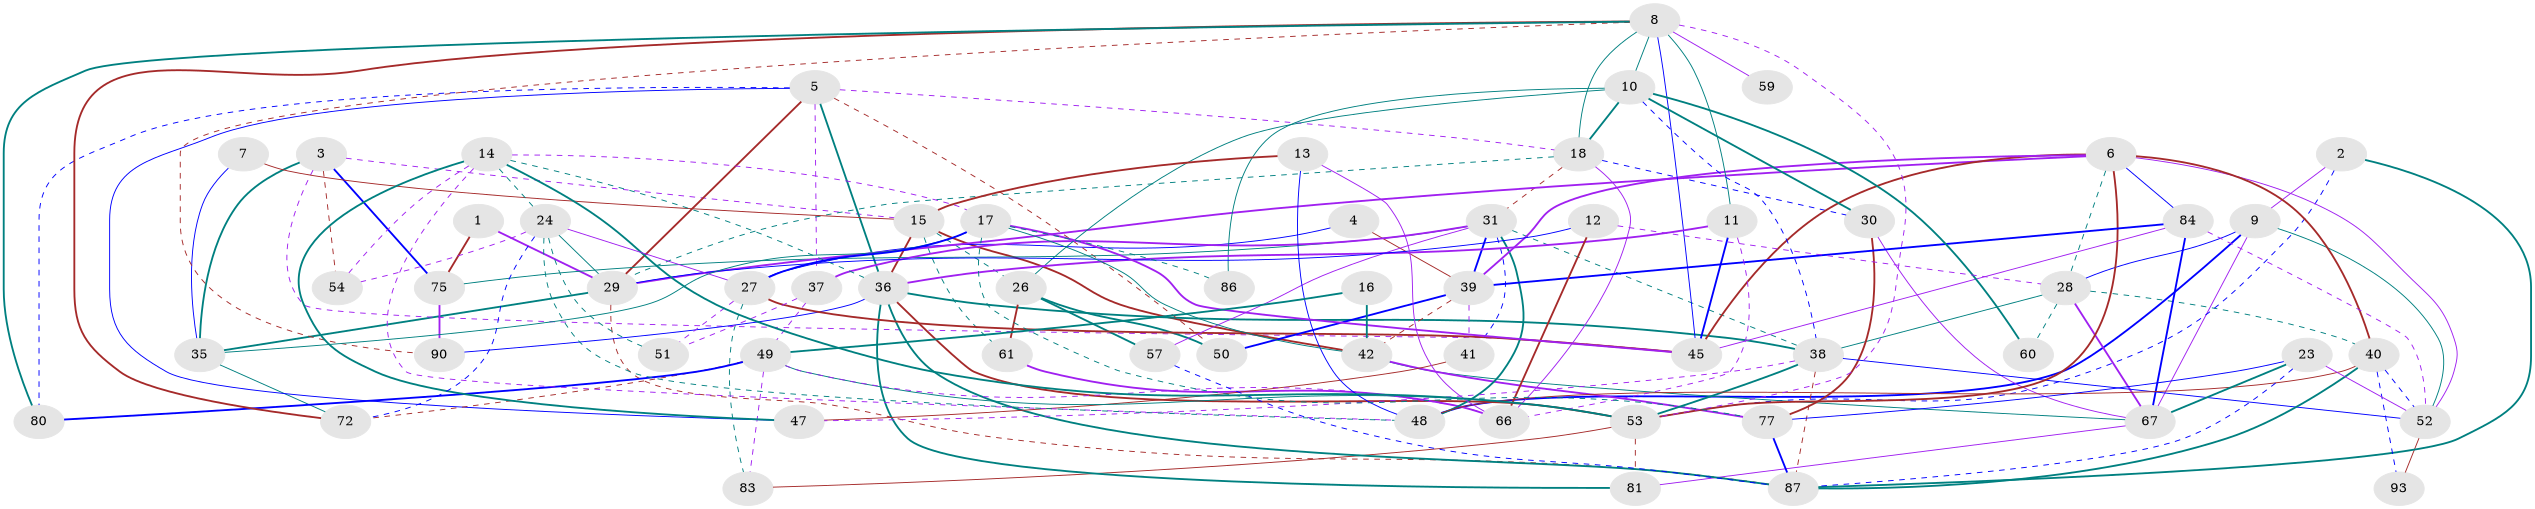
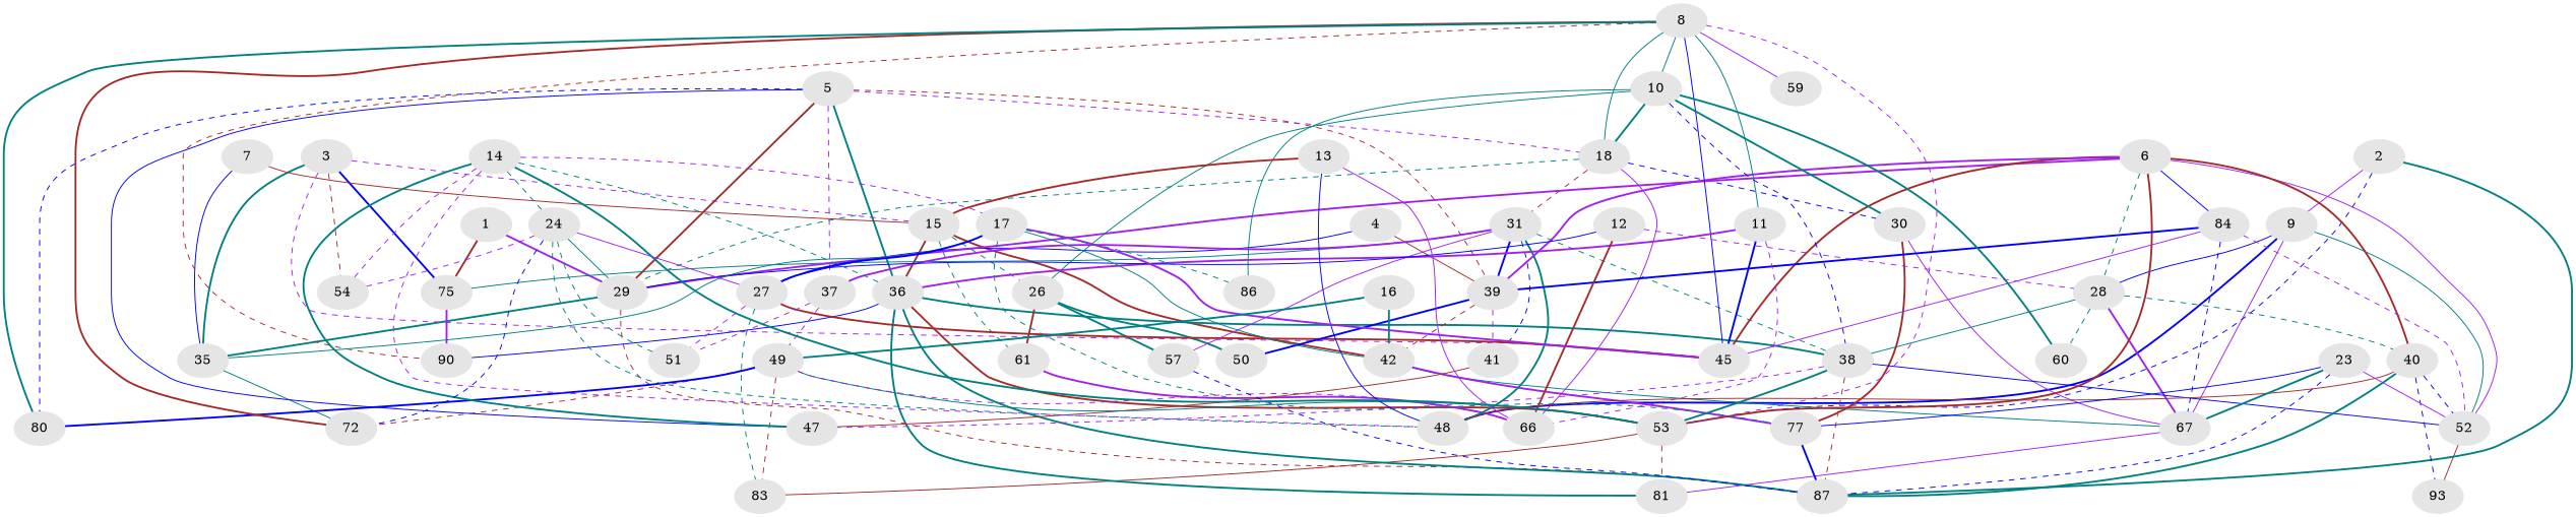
  graph {
    node [color=gray90 style=filled]
    edge [color=teal style=bold]
    29 [super="+92"]
    87 [super="+94"]
    35
    1
    75
    90
    9 [super="+22"]
    28 [super="+56"]
    52 [super="+69"]
    48
    67 [super="+85"]
    2
    53 [super="+74"]
    83
    81
    3 [super="+78"]
    15 [super="+19"]
    45 [super="+79"]
    54
    36 [super="+62"]
    26 [super="+65"]
    42 [super="+70"]
    61
    72 [super="+91"]
    4 [super="+21"]
    27 [super="+43"]
    39 [super="+64"]
    51
    50
    41 [super="+73"]
    5 [super="+84"]
    18 [super="+82"]
    37 [super="+44"]
    47 [super="+63"]
    80
    30
    66 [super="+71"]
    31 [super="+58"]
    38 [super="+76"]
    49 [super="+68"]
    6 [super="+20"]
    n42 [label=84 super="+46"]
    40 [super="+96"]
    60
    93
    7
    8 [super="+33"]
    10 [super="+32"]
    11 [super="+95"]
    59
    86
    57
    77 [super="+88"]
    12
    13
    14 [super="+89"]
    17 [super="+55"]
    24 [super="+25"]
    16
    23
    29 -- 87 [color=brown style=dashed]
    29 -- 35
    35 -- 72 [style=solid]
    1 -- 29 [color=purple]
    1 -- 75 [color=brown]
    75 -- 90 [color=purple]
    9 -- 28 [color=blue style=solid]
    9 -- 52 [style=solid]
    9 -- 48 [color=blue]
    9 -- 67 [color=purple style=solid]
    28 -- 67 [color=purple]
    28 -- 38 [style=solid]
    28 -- 40 [style=dashed weight=2]
    28 -- 60 [style=dashed]
    52 -- 93 [color=brown style=solid]
    67 -- 81 [color=purple style=solid]
    2 -- 87
    2 -- 9 [color=purple style=solid]
    2 -- 53 [color=blue style=dashed]
    53 -- 83 [color=brown style=solid]
    53 -- 81 [color=brown style=dashed]
    3 -- 35
    3 -- 75 [color=blue]
    3 -- 15 [color=purple style=dashed]
    3 -- 45 [color=purple style=dashed]
    3 -- 54 [color=brown style=dashed]
    15 -- 36 [color=brown]
    15 -- 26 [style=dashed]
    15 -- 42 [color=brown]
    15 -- 61 [style=dashed]
    36 -- 87
    36 -- 90 [color=blue style=solid]
    36 -- 53 [color=brown]
    36 -- 81
    36 -- 38
    26 -- 61 [color=brown]
    26 -- 50
    26 -- 57
    42 -- 67 [style=solid]
    42 -- 77 [color=purple]
    61 -- 66 [color=purple]
    4 -- 27 [color=blue style=solid]
    4 -- 39 [color=brown style=solid]
    27 -- 83 [style=dashed]
    27 -- 45 [color=brown]
    27 -- 51 [color=purple style=dashed]
    39 -- 42 [color=brown style=dashed]
    39 -- 50 [color=blue]
    39 -- 41 [color=purple style=dashed]
    41 -- 47 [color=brown style=solid]
    5 -- 29 [color=brown]
    5 -- 36
-   5 -- 50 [color=brown style=dashed]
+   5 -- 39 [color=brown style=dashed]
    5 -- 18 [color=purple style=dashed]
    5 -- 37 [color=purple style=dashed]
    5 -- 47 [color=blue style=solid]
    5 -- 80 [color=blue style=dashed]
    18 -- 29 [style=dashed]
    18 -- 30 [color=blue style=dashed]
    18 -- 66 [color=purple style=solid]
    18 -- 31 [color=brown style=dashed]
    37 -- 51 [color=purple style=dashed]
    37 -- 49 [color=purple style=dashed]
    30 -- 67 [color=purple style=solid]
    30 -- 77 [color=brown]
    31 -- 75 [style=solid]
    31 -- 48
    31 -- 39 [color=blue]
    31 -- 41 [color=blue style=dashed]
    31 -- 37 [color=purple]
    31 -- 38 [style=dashed]
    31 -- 57 [color=purple style=solid]
    38 -- 87 [color=brown style=dashed]
    38 -- 52 [color=blue style=solid]
    38 -- 53
    38 -- 47 [color=purple style=dashed]
    49 -- 53 [style=solid]
-   49 -- 83 [color=purple style=dashed]
+   49 -- 83 [color=brown style=dashed]
    49 -- 72 [color=brown style=dashed]
    49 -- 80 [color=blue]
    49 -- 66 [color=purple style=dashed]
    6 -- 29 [color=purple]
    6 -- 28 [style=dashed]
    6 -- 52 [color=purple style=solid]
    6 -- 53 [color=brown]
    6 -- 45 [color=brown]
    6 -- 39 [color=purple]
    6 -- n42 [color=blue style=solid]
    6 -- 40 [color=brown]
    n42 -- 52 [color=purple style=dashed]
-   n42 -- 67 [color=blue]
+   n42 -- 67 [color=blue style=dashed]
    n42 -- 45 [color=purple style=solid]
    n42 -- 39 [color=blue]
    40 -- 87
    40 -- 52 [color=blue style=dashed]
    40 -- 48 [color=brown style=solid]
    40 -- 93 [color=blue style=dashed]
    7 -- 35 [color=blue style=solid]
    7 -- 15 [color=brown style=solid]
    8 -- 90 [color=brown style=dashed]
    8 -- 53 [color=purple style=dashed]
    8 -- 45 [color=blue style=solid]
    8 -- 72 [color=brown]
    8 -- 18 [style=solid]
    8 -- 80
    8 -- 10 [style=solid]
    8 -- 11 [style=solid]
    8 -- 59 [color=purple style=solid weight=2]
    10 -- 26 [style=solid]
    10 -- 18
    10 -- 30
    10 -- 38 [color=blue style=dashed]
    10 -- 60
    10 -- 86 [style=solid]
    11 -- 45 [color=blue]
    11 -- 36 [color=purple]
    11 -- 66 [color=purple style=dashed]
    57 -- 87 [color=blue style=dashed]
    77 -- 87 [color=blue]
    12 -- 29 [color=blue style=solid weight=2]
    12 -- 28 [color=purple style=dashed]
    12 -- 66 [color=brown]
    13 -- 48 [color=blue style=solid]
    13 -- 15 [color=brown]
    13 -- 66 [color=purple style=solid]
    14 -- 48 [color=purple style=dashed]
    14 -- 53
    14 -- 54 [color=purple style=dashed]
    14 -- 36 [style=dashed]
    14 -- 47 [weight=2]
    14 -- 17 [color=purple style=dashed]
    14 -- 24 [style=dashed]
    17 -- 35 [style=solid]
    17 -- 45 [color=purple]
    17 -- 42 [style=solid]
    17 -- 27 [color=blue]
    17 -- 86 [style=dashed]
    17 -- 77 [style=dashed]
    24 -- 29 [style=solid]
    24 -- 48 [style=dashed]
    24 -- 54 [color=purple style=dashed]
    24 -- 72 [color=blue style=dashed]
    24 -- 27 [color=purple style=solid]
    24 -- 51 [style=dashed]
    16 -- 42
    16 -- 49
    23 -- 87 [color=blue style=dashed]
    23 -- 52 [color=purple style=solid]
    23 -- 67
    23 -- 77 [color=blue style=solid]
  }
